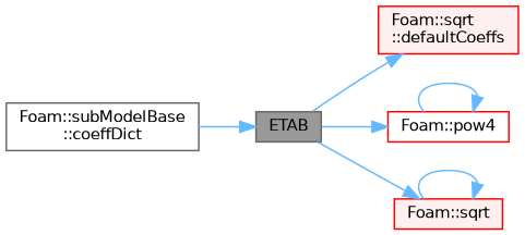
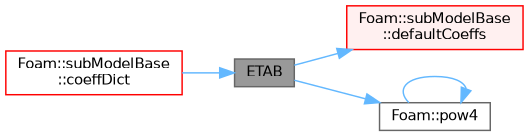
  digraph {
    rankdir=LR
    node [color=red fillcolor="#FFF0F0" fontname=Helvetica fontsize=10 shape=box style=filled]
    edge [color=steelblue1 fontname=Helvetica fontsize=10 labelfontname=Helvetica labelfontsize=10 style=solid]
    n1 [color=gray40 fillcolor=grey60 fontcolor=black height=0.2 label=ETAB width=0.4]
-   n2 [height=0.2 label="Foam::sqrt\l::defaultCoeffs" width=0.4]
-   n3 [fillcolor=white height=0.2 label="Foam::pow4" width=0.4]
-   n4 [height=0.2 label="Foam::sqrt" width=0.4]
-   n5 [color=grey40 fillcolor=white height=0.2 label="Foam::subModelBase\l::coeffDict" width=0.4]
+   n2 [height=0.2 label="Foam::subModelBase\l::defaultCoeffs" width=0.4]
+   n3 [color=grey40 fillcolor=white height=0.2 label="Foam::pow4" width=0.4]
+   n5 [fillcolor=white height=0.2 label="Foam::subModelBase\l::coeffDict" width=0.4]
    n1 -> n2
    n1 -> n3
-   n1 -> n4
    n3 -> n3
-   n4 -> n4
    n5 -> n1
  }
